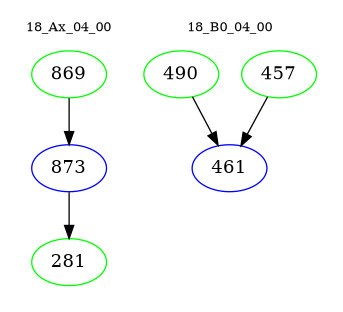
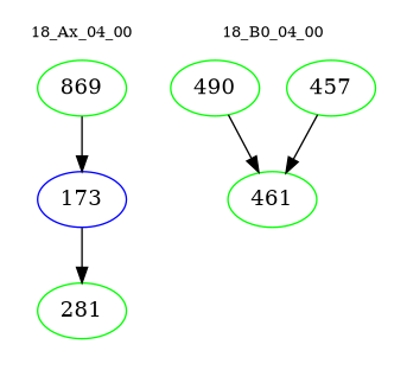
  digraph {
    node [color=green]
    edge [color=black]
    n1 [label=869]
-   n2 [color=blue label=873]
+   n2 [color=blue label=173]
    n3 [label=281]
    n4 [label=457]
-   n5 [color=blue label=461]
+   n5 [label=461]
    n6 [label=490]
    subgraph cluster_1 {
      color=white
      fontsize=10
      label="18_Ax_04_00"
      n1
      n2
      n3
    }
    subgraph cluster_2 {
      color=white
      fontsize=10
      label="18_B0_04_00"
      n4
      n5
      n6
    }
    n1 -> n2
    n2 -> n3
    n4 -> n5
    n6 -> n5
  }
